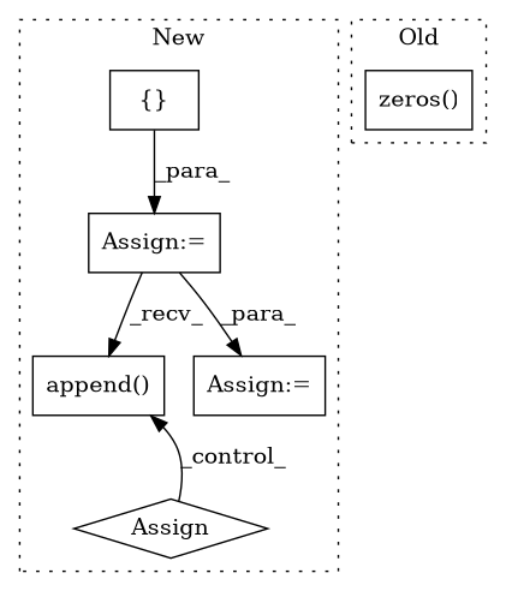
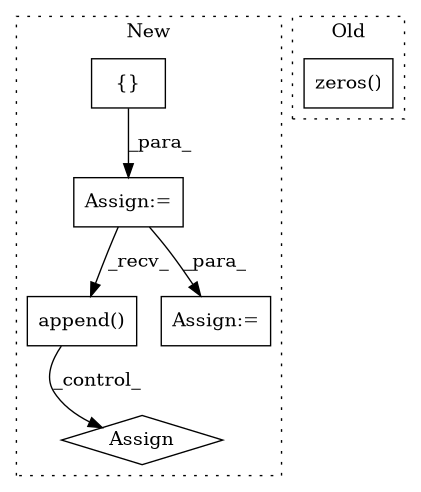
  digraph {
    node [a=75 l=3 shape=box]
    n1 [l="19,1" label="append()" s="795,836"]
    n2 [a=59 l="2,1" label="{}" s="600,600"]
    n3 [a=68 label="Assign:=" s=597]
    n4 [a=68 label="Assign:=" s=857]
    n5 [a=107 l="4,14" label=Assign s="631,660" shape=diamond]
    n6 [l="12,58" label="zeros()" s="1175,1191"]
    subgraph cluster_1 {
      label=New
      style=dotted
      n1
      n2
      n3
      n4
      n5
    }
    subgraph cluster_2 {
      label=Old
      style=dotted
      n6
    }
    n2 -> n3 [label=_para_]
    n3 -> n1 [label=_recv_]
    n3 -> n4 [label=_para_]
-   n5 -> n1 [label=_control_]
+   n1 -> n5 [label=_control_]
  }
